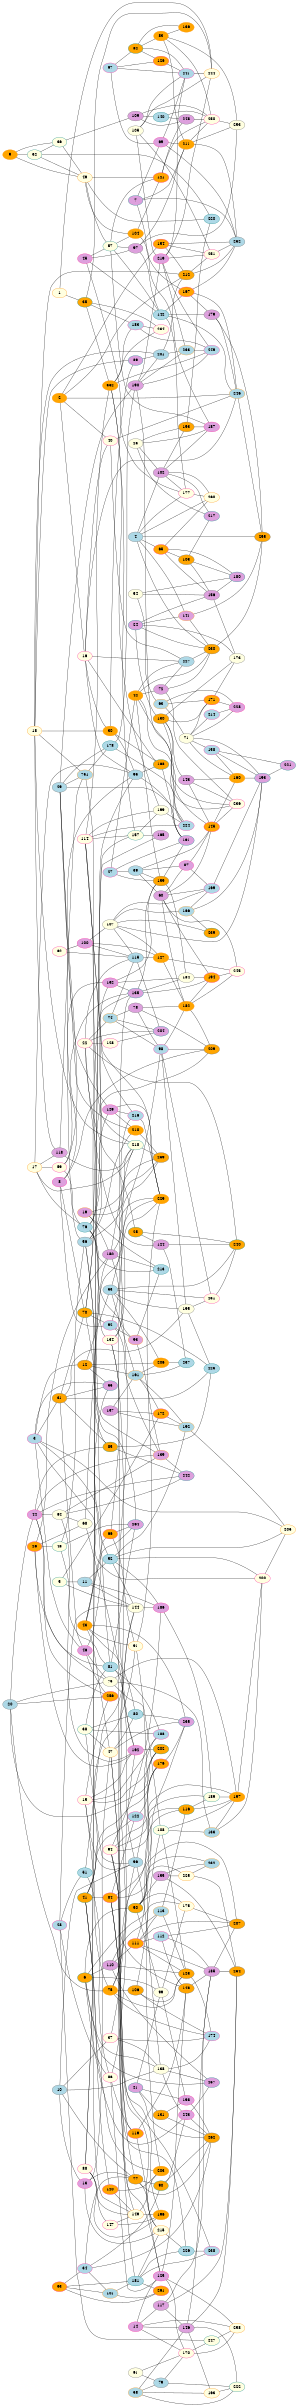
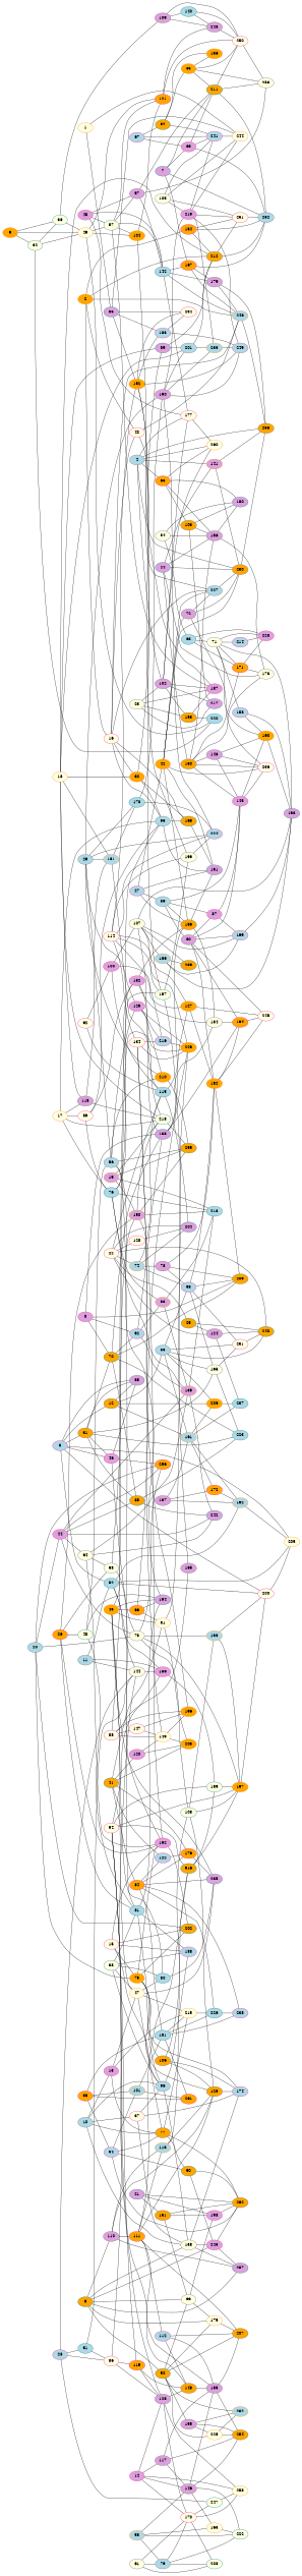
  graph {
    rankdir=LR
    node [color=deeppink fillcolor=orange style=filled]
    1 [color=darkorange fillcolor=lightyellow]
-   35 [color=teal]
+   35 [color=teal fillcolor=plum]
    244 [color=darkorange fillcolor=lightyellow]
    234 [fillcolor=lightyellow]
-   152 [color=darkorange label=352]
+   152 [color=darkorange]
    183 [fillcolor=lightblue]
    249 [fillcolor=lightblue]
    157 [color=teal fillcolor=lightyellow]
    199 [color=gray40 fillcolor=lightyellow]
    165 [color=gray40 fillcolor=plum]
    224 [fillcolor=lightblue]
    241 [fillcolor=lightblue]
    219 [fillcolor=plum]
    251 [fillcolor=lightyellow]
    233 [color=darkorange fillcolor=lightblue]
    252 [color=gray40 fillcolor=lightblue]
    105 [color=gray40 fillcolor=lightyellow]
    82 [color=teal]
-   126
    136 [color=darkorange]
    83 [color=darkorange]
-   211 [color=darkorange]
+   211 [color=teal]
    250 [fillcolor=lightyellow]
    253 [color=gray40 fillcolor=lightyellow]
    67 [fillcolor=lightblue]
    69 [fillcolor=plum]
    190 [color=gray40 fillcolor=plum]
    201 [color=gray40 fillcolor=lightblue]
    212 [color=gray40]
    154
    7 [color=teal fillcolor=plum]
    167
    246 [color=darkorange fillcolor=lightblue]
    179 [color=gray40 fillcolor=plum]
    109 [color=gray40 fillcolor=plum]
    140 [color=teal fillcolor=lightblue]
    248 [color=gray40 fillcolor=plum]
    36 [color=teal fillcolor=lightyellow]
    49 [color=darkorange fillcolor=lightyellow]
    121
    57 [color=teal fillcolor=lightyellow]
    104 [color=darkorange]
    220 [color=teal fillcolor=lightblue]
    97 [color=gray40 fillcolor=plum]
    142 [color=teal fillcolor=lightblue]
    177 [fillcolor=lightyellow]
    255 [color=gray40]
    2 [color=darkorange]
    16 [fillcolor=lightyellow]
    40 [fillcolor=lightyellow]
    30 [color=darkorange]
    227 [color=gray40 fillcolor=lightblue]
    95 [color=gray40 fillcolor=lightblue]
    168 [color=teal]
    18 [color=darkorange fillcolor=lightyellow]
    89 [color=teal fillcolor=plum]
-   151 [color=darkorange fillcolor=lightblue label=751]
+   151 [color=darkorange fillcolor=lightblue]
    218 [color=teal fillcolor=lightyellow]
    118 [color=gray40 fillcolor=plum]
    178 [color=teal fillcolor=lightblue]
    259 [color=gray40]
    230 [color=gray40]
    191 [color=teal fillcolor=plum]
    260 [color=darkorange fillcolor=lightyellow]
    187 [fillcolor=plum]
    45 [fillcolor=plum]
    9 [color=darkorange]
    32 [color=teal fillcolor=lightyellow]
    42 [color=darkorange]
    72 [color=gray40 fillcolor=plum]
    236 [fillcolor=lightyellow]
    159 [color=gray40]
    184 [color=gray40 fillcolor=lightyellow]
    4 [color=gray40 fillcolor=lightblue]
    141 [color=darkorange fillcolor=plum]
    102 [color=gray40 fillcolor=plum]
    65
    153 [color=gray40]
    217 [color=teal fillcolor=plum]
    156 [color=gray40 fillcolor=plum]
    103 [color=gray40]
    180 [color=teal fillcolor=plum]
    23 [color=gray40 fillcolor=lightyellow]
    173 [color=gray40 fillcolor=lightyellow]
    24 [color=teal fillcolor=plum]
    130 [color=gray40]
-   145
+   145 [fillcolor=plum]
    143 [color=gray40 fillcolor=plum]
    171
    194
    27 [fillcolor=lightblue]
    39 [color=gray40 fillcolor=lightblue]
    60 [color=gray40 fillcolor=plum]
    87 [fillcolor=plum]
    160 [color=darkorange]
    228 [fillcolor=plum]
    193 [color=teal fillcolor=plum]
    54 [color=gray40 fillcolor=lightyellow]
-   63 [color=darkorange fillcolor=lightblue]
+   63 [color=teal fillcolor=lightblue]
    71 [color=gray40 fillcolor=lightyellow]
-   221 [color=teal fillcolor=plum]
    169 [fillcolor=lightblue]
    182 [color=darkorange]
    245 [fillcolor=lightyellow]
    209 [color=gray40]
    158 [fillcolor=lightblue]
    214 [fillcolor=lightblue]
    107 [color=gray40 fillcolor=lightyellow]
    166 [color=darkorange fillcolor=lightblue]
    239 [color=teal]
    127 [color=darkorange]
    115 [color=gray40 fillcolor=lightblue]
    204 [color=teal fillcolor=plum]
    114 [fillcolor=lightyellow]
    134 [fillcolor=lightyellow]
    229 [color=darkorange]
    216 [fillcolor=lightblue]
    149 [color=darkorange fillcolor=lightyellow]
    196 [color=darkorange]
    29 [color=gray40 fillcolor=lightblue]
    129 [fillcolor=plum]
    56 [color=gray40 fillcolor=lightblue]
    210 [color=darkorange]
-   164 [color=teal fillcolor=plum label=264]
+   164 [color=teal fillcolor=plum]
    81 [color=teal fillcolor=lightblue]
    17 [color=darkorange fillcolor=lightyellow]
    76 [color=teal fillcolor=lightblue]
    59 [fillcolor=lightyellow]
    132 [fillcolor=plum]
    213 [color=teal fillcolor=lightblue]
    139 [color=darkorange fillcolor=plum]
    93 [color=darkorange fillcolor=plum]
    135 [color=teal fillcolor=plum]
    242 [color=teal fillcolor=plum]
    100 [fillcolor=plum]
    88 [fillcolor=lightyellow]
    147 [fillcolor=lightyellow]
    203 [color=darkorange]
    96 [color=gray40 fillcolor=lightblue]
    188 [fillcolor=lightblue]
-   150 [color=gray40 fillcolor=plum]
+   150 [color=darkorange fillcolor=plum]
    162 [fillcolor=plum]
    202 [color=teal]
    19 [color=darkorange fillcolor=plum]
    92 [fillcolor=lightblue]
    70 [color=teal]
    85 [color=teal]
    223 [color=teal fillcolor=lightblue]
    8 [fillcolor=plum]
    98 [fillcolor=lightblue]
    195 [color=gray40 fillcolor=lightyellow]
    231 [fillcolor=lightyellow]
    240 [color=teal]
    78 [color=gray40 fillcolor=plum]
    62 [fillcolor=lightyellow]
    74 [color=darkorange fillcolor=lightblue]
    22 [fillcolor=lightyellow]
    128 [fillcolor=lightyellow]
    124 [color=gray40 fillcolor=plum]
    25 [color=teal]
    237 [color=teal fillcolor=lightblue]
-   120
+   120 [fillcolor=plum]
    41 [color=teal]
    91 [color=darkorange fillcolor=lightyellow]
    122 [fillcolor=lightblue]
    84
    176
    235 [color=teal fillcolor=plum]
    238 [fillcolor=lightblue]
    181 [color=teal fillcolor=lightblue]
    226 [color=teal fillcolor=lightblue]
    43 [color=darkorange]
    66
    47 [color=darkorange fillcolor=lightyellow]
    80 [color=teal fillcolor=lightblue]
    215 [color=darkorange fillcolor=lightyellow]
    77 [color=gray40]
    138 [color=gray40 fillcolor=lightyellow]
    48 [color=teal fillcolor=lightyellow]
    26
    68 [color=gray40 fillcolor=lightyellow]
    64 [color=gray40 fillcolor=lightyellow]
    44 [fillcolor=plum]
    73 [color=gray40 fillcolor=lightyellow]
    256
    108 [color=teal fillcolor=lightyellow]
    197 [color=darkorange]
    133 [color=darkorange fillcolor=lightblue]
    31 [color=gray40]
    46 [fillcolor=plum]
    55 [color=teal fillcolor=plum]
    53 [color=gray40 fillcolor=lightblue]
    161 [color=darkorange fillcolor=lightblue]
    206 [color=darkorange]
    192 [color=darkorange fillcolor=lightblue]
    172
    261
    262 [color=gray40]
    90 [color=teal]
    38 [color=teal fillcolor=lightyellow]
    174 [fillcolor=lightblue]
    243 [fillcolor=plum]
    257 [color=teal fillcolor=plum]
    15 [fillcolor=lightyellow]
    75 [color=darkorange]
    123 [color=gray40]
    106 [color=gray40]
    20 [color=gray40 fillcolor=lightblue]
    200 [fillcolor=lightyellow]
    3 [fillcolor=lightblue]
    12 [color=gray40]
    52 [color=teal fillcolor=lightblue]
    205 [color=darkorange fillcolor=lightyellow]
    186 [fillcolor=plum]
    144 [color=gray40 fillcolor=lightyellow]
    13 [fillcolor=plum]
    10 [color=gray40 fillcolor=lightblue]
    37 [fillcolor=lightyellow]
    189 [color=teal fillcolor=lightyellow]
    137 [color=gray40 fillcolor=plum]
    33
    101 [color=darkorange fillcolor=lightblue]
    34 [fillcolor=lightblue]
    6 [color=teal]
    110 [color=gray40 fillcolor=plum]
    99 [color=gray40 fillcolor=lightyellow]
    50 [color=teal]
    175 [color=darkorange fillcolor=lightyellow]
    111
    113 [color=darkorange fillcolor=lightblue]
    198 [fillcolor=plum]
    207 [color=gray40]
    232 [color=darkorange fillcolor=lightblue]
    225 [color=darkorange fillcolor=lightyellow]
    155 [color=gray40 fillcolor=plum]
-   116 [color=teal]
+   116 [color=teal label=916]
    185 [color=gray40 fillcolor=plum]
    112 [fillcolor=lightblue]
    254 [color=gray40]
    148 [color=gray40]
    94 [fillcolor=lightyellow]
-   125 [fillcolor=plum]
+   125 [color=gray40 fillcolor=plum]
    119
    170 [fillcolor=lightyellow]
    258 [color=darkorange fillcolor=lightyellow]
    11 [color=gray40 fillcolor=lightblue]
-   5 [color=teal fillcolor=lightyellow]
    131 [color=gray40]
    21 [color=teal fillcolor=plum]
    247 [color=teal fillcolor=lightyellow]
+   208 [color=teal fillcolor=lightyellow]
    86 [fillcolor=lightyellow]
    28 [fillcolor=lightblue]
    51 [color=teal fillcolor=lightblue]
    146 [color=gray40 fillcolor=plum]
    163 [color=darkorange fillcolor=lightyellow]
    222 [color=teal fillcolor=lightyellow]
    117 [color=gray40 fillcolor=plum]
    14 [fillcolor=plum]
    58 [color=darkorange fillcolor=lightblue]
    79 [color=gray40 fillcolor=lightblue]
    61 [color=gray40 fillcolor=lightyellow]
    1 -- 35
    1 -- 244
    35 -- 244
    35 -- 234
    35 -- 152
    35 -- 183
    152 -- 234
    152 -- 183
    152 -- 249
    152 -- 157
    152 -- 199
    183 -- 234
    183 -- 249
    157 -- 199
    157 -- 165
    199 -- 224
    241 -- 244
    219 -- 244
    219 -- 249
    219 -- 241
    219 -- 251
    219 -- 233
    251 -- 252
    233 -- 249
    105 -- 244
    105 -- 241
    105 -- 219
    105 -- 251
    82 -- 241
-   82 -- 126
    82 -- 136
    82 -- 83
-   126 -- 241
    83 -- 136
    83 -- 211
    83 -- 250
    83 -- 253
    211 -- 252
    211 -- 250
    211 -- 253
    250 -- 253
    67 -- 241
    67 -- 82
-   67 -- 126
    67 -- 69
    69 -- 241
    69 -- 252
    69 -- 211
    190 -- 249
    190 -- 224
    190 -- 219
    190 -- 233
    190 -- 201
    201 -- 233
    201 -- 212
    212 -- 251
    212 -- 252
    154 -- 251
    154 -- 252
    154 -- 212
    7 -- 252
    7 -- 211
    7 -- 69
    7 -- 167
    167 -- 252
    167 -- 246
    167 -- 179
    246 -- 255
    179 -- 246
    179 -- 255
    109 -- 250
    109 -- 140
    109 -- 248
    140 -- 250
    140 -- 248
    248 -- 250
    36 -- 109
    36 -- 49
    49 -- 121
    49 -- 57
    49 -- 104
    49 -- 220
    121 -- 250
    121 -- 248
    57 -- 121
    57 -- 104
    57 -- 97
    57 -- 142
    57 -- 187
    104 -- 121
    104 -- 187
    97 -- 211
    97 -- 253
    97 -- 142
    142 -- 167
    142 -- 246
    142 -- 179
    142 -- 177
    177 -- 260
    2 -- 212
    2 -- 154
    2 -- 246
    2 -- 16
    2 -- 40
    16 -- 246
    16 -- 40
    16 -- 30
    16 -- 227
    16 -- 95
    16 -- 168
    40 -- 246
    40 -- 227
    30 -- 95
    30 -- 168
    30 -- 89
    227 -- 230
    95 -- 168
    95 -- 191
    168 -- 191
    18 -- 201
    18 -- 212
    18 -- 30
    18 -- 89
    18 -- 151
    18 -- 218
    18 -- 118
    89 -- 201
+   89 -- 212
    151 -- 218
    151 -- 178
    218 -- 259
    118 -- 151
    118 -- 218
    178 -- 224
    178 -- 190
    230 -- 255
    45 -- 57
    45 -- 97
    45 -- 142
    45 -- 177
    9 -- 36
    9 -- 49
    9 -- 32
    32 -- 36
    32 -- 49
    32 -- 220
    42 -- 227
    42 -- 230
    42 -- 191
    42 -- 72
    42 -- 236
    42 -- 159
    72 -- 227
    72 -- 230
    72 -- 236
    159 -- 191
    159 -- 184
    184 -- 194
    4 -- 177
    4 -- 255
    4 -- 230
    4 -- 260
    4 -- 141
    4 -- 102
    4 -- 65
    141 -- 255
    141 -- 230
    102 -- 177
    102 -- 260
    102 -- 187
    102 -- 153
    102 -- 217
    65 -- 260
    65 -- 156
    65 -- 103
    65 -- 180
    153 -- 220
    153 -- 187
    156 -- 180
    156 -- 173
    103 -- 217
    103 -- 156
    103 -- 180
    23 -- 187
    23 -- 102
    23 -- 153
    23 -- 217
    24 -- 230
    24 -- 141
    24 -- 156
    24 -- 173
    24 -- 130
    130 -- 236
+   130 -- 156
    130 -- 173
    130 -- 145
    130 -- 143
    130 -- 171
    145 -- 236
    145 -- 160
    143 -- 236
    143 -- 145
    143 -- 160
    171 -- 173
    171 -- 228
    194 -- 245
    27 -- 191
    27 -- 42
    27 -- 159
    27 -- 39
    39 -- 159
    39 -- 145
    39 -- 60
    39 -- 87
    60 -- 145
    60 -- 194
    60 -- 87
    60 -- 169
    60 -- 182
    60 -- 245
    87 -- 145
    87 -- 169
    160 -- 193
-   193 -- 221
    54 -- 156
    54 -- 180
    54 -- 63
    63 -- 171
    63 -- 228
    63 -- 71
    71 -- 171
    71 -- 160
    71 -- 228
    71 -- 193
    71 -- 158
    71 -- 214
    169 -- 193
    182 -- 194
    182 -- 245
    182 -- 209
    158 -- 160
    158 -- 193
-   158 -- 221
    214 -- 228
    107 -- 193
    107 -- 169
    107 -- 166
    107 -- 239
    107 -- 127
    107 -- 115
    166 -- 193
    166 -- 169
    166 -- 239
    127 -- 182
    127 -- 245
    115 -- 127
    115 -- 204
    114 -- 152
    114 -- 157
    114 -- 199
    114 -- 224
    114 -- 134
    114 -- 229
    114 -- 216
    134 -- 229
    134 -- 216
    134 -- 149
    134 -- 196
    216 -- 229
    149 -- 196
    149 -- 203
    29 -- 224
    29 -- 190
    29 -- 151
    29 -- 178
    29 -- 129
    29 -- 56
    29 -- 210
    129 -- 229
    129 -- 216
    129 -- 210
    56 -- 259
    56 -- 129
    56 -- 210
    56 -- 164
    56 -- 81
    210 -- 259
    81 -- 164
    81 -- 96
    81 -- 188
    17 -- 95
    17 -- 218
    17 -- 118
    17 -- 76
    17 -- 59
    76 -- 95
    76 -- 132
    76 -- 213
    76 -- 139
    76 -- 93
    59 -- 95
    59 -- 76
    59 -- 132
    132 -- 159
    132 -- 184
    132 -- 135
+   139 -- 213
    139 -- 242
    93 -- 213
    93 -- 139
    135 -- 159
    135 -- 184
    135 -- 194
    100 -- 107
    100 -- 127
    100 -- 115
    88 -- 157
    88 -- 165
    88 -- 149
    88 -- 196
    88 -- 147
    147 -- 149
    147 -- 196
    96 -- 188
    96 -- 138
    150 -- 218
    150 -- 259
    150 -- 213
    150 -- 162
    162 -- 202
    19 -- 218
    19 -- 259
    19 -- 213
    19 -- 150
    92 -- 139
    92 -- 93
    92 -- 135
    70 -- 209
    70 -- 135
    70 -- 92
    70 -- 85
    70 -- 223
    85 -- 242
    85 -- 223
    8 -- 209
    8 -- 135
    8 -- 92
    8 -- 70
    98 -- 182
    98 -- 209
    98 -- 195
    98 -- 231
    195 -- 223
    195 -- 231
    231 -- 240
    78 -- 182
    78 -- 209
    78 -- 98
    62 -- 115
    62 -- 100
    74 -- 115
    74 -- 204
    74 -- 98
    74 -- 78
    22 -- 115
    22 -- 204
    22 -- 240
    22 -- 74
    22 -- 128
    22 -- 124
    22 -- 25
    128 -- 204
    124 -- 240
    124 -- 237
    25 -- 240
    25 -- 124
    120 -- 149
    120 -- 203
-   41 -- 149
    41 -- 203
    41 -- 120
    41 -- 91
    41 -- 122
    41 -- 84
    41 -- 176
    91 -- 229
    91 -- 203
    122 -- 176
    84 -- 122
    84 -- 176
    84 -- 235
    84 -- 238
    84 -- 181
    84 -- 226
    176 -- 235
    181 -- 238
    181 -- 226
    181 -- 215
    181 -- 261
    226 -- 238
    43 -- 229
    43 -- 164
    43 -- 91
    43 -- 235
    43 -- 66
    43 -- 47
    43 -- 80
    66 -- 229
    66 -- 164
    66 -- 91
    47 -- 235
    47 -- 80
    47 -- 215
    47 -- 77
    80 -- 235
    215 -- 226
    77 -- 215
    77 -- 262
    77 -- 90
    138 -- 174
    138 -- 243
    138 -- 257
    48 -- 56
    48 -- 164
    48 -- 81
    26 -- 81
    26 -- 150
    26 -- 162
    26 -- 48
    26 -- 68
    68 -- 150
    68 -- 162
    64 -- 139
    64 -- 242
    64 -- 162
    64 -- 68
    44 -- 139
    44 -- 242
    44 -- 85
    44 -- 64
    44 -- 73
    44 -- 256
-   15 -- 256
+   73 -- 256
    73 -- 108
    73 -- 197
    73 -- 133
    108 -- 197
    108 -- 133
    108 -- 123
    197 -- 200
    133 -- 197
    133 -- 200
    31 -- 70
    31 -- 85
    31 -- 223
    31 -- 195
    31 -- 46
    31 -- 55
    46 -- 73
    46 -- 256
    46 -- 55
    53 -- 98
    53 -- 195
    53 -- 231
    53 -- 240
    53 -- 161
    53 -- 206
    161 -- 237
    161 -- 206
    161 -- 192
    161 -- 172
    206 -- 237
    192 -- 205
    172 -- 192
    90 -- 262
    90 -- 243
    38 -- 81
    38 -- 96
    38 -- 188
    38 -- 47
    38 -- 80
    243 -- 262
    243 -- 257
    15 -- 96
    15 -- 188
    15 -- 162
    15 -- 202
    15 -- 75
    75 -- 162
    75 -- 202
    75 -- 174
    75 -- 123
    75 -- 106
    123 -- 174
    106 -- 108
    106 -- 174
    106 -- 123
    20 -- 202
    20 -- 44
    20 -- 73
    20 -- 256
    20 -- 75
    200 -- 205
    3 -- 31
    3 -- 46
    3 -- 55
    3 -- 200
    3 -- 12
    3 -- 52
    3 -- 205
    12 -- 55
    12 -- 53
    12 -- 161
    12 -- 206
    52 -- 192
    52 -- 200
    52 -- 205
    52 -- 186
    52 -- 144
    186 -- 189
    144 -- 186
    13 -- 47
    13 -- 215
    13 -- 77
    10 -- 96
    10 -- 77
    10 -- 138
    10 -- 13
    10 -- 37
    37 -- 96
    37 -- 138
    37 -- 174
    189 -- 197
    137 -- 161
    137 -- 192
    137 -- 172
    33 -- 181
    33 -- 261
    33 -- 101
    33 -- 34
    101 -- 181
    101 -- 261
    34 -- 77
    34 -- 262
    34 -- 90
    34 -- 101
    6 -- 138
    6 -- 243
    6 -- 257
    6 -- 110
    6 -- 99
    6 -- 50
    6 -- 175
    110 -- 257
    110 -- 123
    110 -- 111
    110 -- 113
    99 -- 175
    99 -- 198
    50 -- 99
    50 -- 175
    50 -- 207
    50 -- 232
    50 -- 225
    50 -- 155
    175 -- 207
    111 -- 123
    111 -- 113
    111 -- 207
    111 -- 116
    111 -- 185
    111 -- 112
    113 -- 123
    113 -- 116
    198 -- 262
    225 -- 232
    225 -- 254
    155 -- 232
    155 -- 225
    155 -- 254
    116 -- 197
    116 -- 189
    185 -- 207
    185 -- 254
    112 -- 207
    112 -- 185
    112 -- 148
    148 -- 185
    94 -- 197
    94 -- 186
    94 -- 189
    94 -- 116
    94 -- 148
    94 -- 125
    94 -- 119
    125 -- 148
    125 -- 170
    125 -- 258
    119 -- 148
    119 -- 125
    170 -- 258
    170 -- 247
+   170 -- 208
    11 -- 52
    11 -- 186
    11 -- 144
-   5 -- 172
-   5 -- 144
-   5 -- 11
    131 -- 262
    131 -- 198
    21 -- 262
-   21 -- 99
+   131 -- 99
    21 -- 198
    21 -- 131
    247 -- 258
    86 -- 144
    86 -- 125
    86 -- 119
    28 -- 144
    28 -- 247
    28 -- 86
    28 -- 51
    51 -- 144
    51 -- 86
    146 -- 185
    146 -- 254
    146 -- 163
    146 -- 222
    163 -- 222
    117 -- 185
    117 -- 254
    117 -- 146
    14 -- 125
    14 -- 170
    14 -- 258
    14 -- 146
    14 -- 117
    58 -- 146
    58 -- 163
    58 -- 222
    58 -- 79
    79 -- 170
+   79 -- 208
    79 -- 222
    61 -- 170
+   61 -- 208
    61 -- 79
  }
